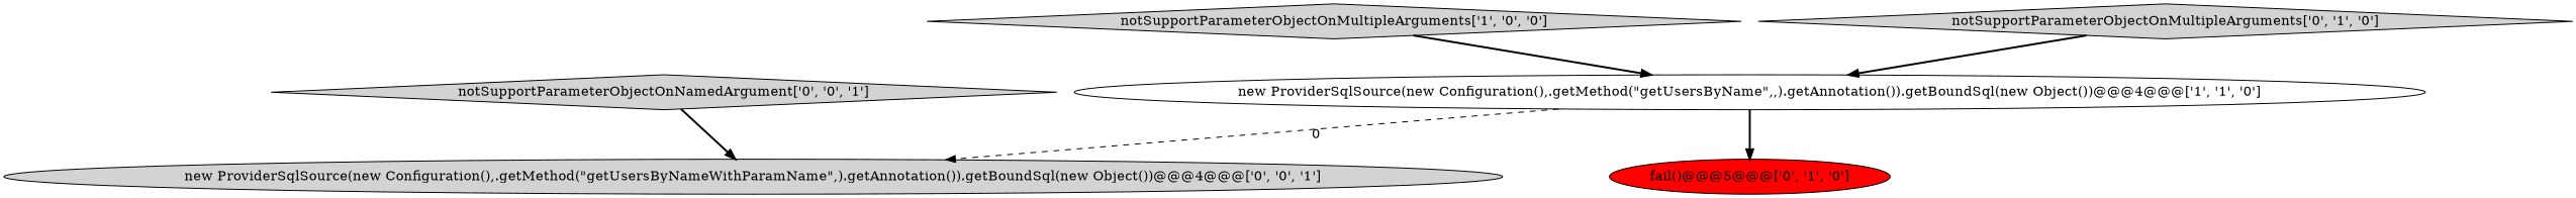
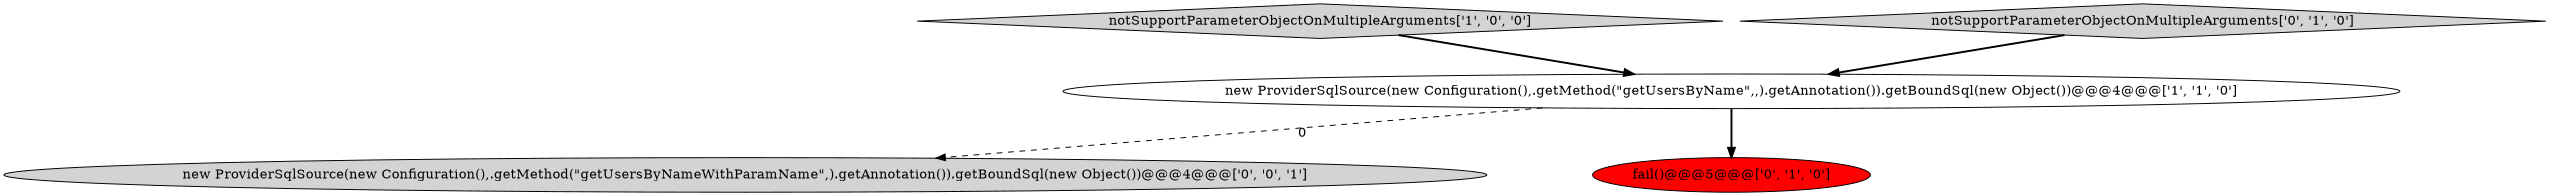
  digraph {
    node [fillcolor=lightgray shape=diamond style=filled]
    edge [style=bold]
-   n1 [label="notSupportParameterObjectOnNamedArgument['0', '0', '1']"]
    n2 [label="new ProviderSqlSource(new Configuration(),.getMethod(\"getUsersByNameWithParamName\",).getAnnotation()).getBoundSql(new Object())@@@4@@@['0', '0', '1']" shape=ellipse]
    n3 [label="notSupportParameterObjectOnMultipleArguments['1', '0', '0']"]
    n4 [fillcolor=white label="new ProviderSqlSource(new Configuration(),.getMethod(\"getUsersByName\",,).getAnnotation()).getBoundSql(new Object())@@@4@@@['1', '1', '0']" shape=ellipse]
    n5 [label="notSupportParameterObjectOnMultipleArguments['0', '1', '0']"]
    n6 [fillcolor=red label="fail()@@@5@@@['0', '1', '0']" shape=ellipse]
-   n1 -> n2
    n3 -> n4
    n4 -> n2 [label=0 style=dashed]
    n4 -> n6
    n5 -> n4
  }
